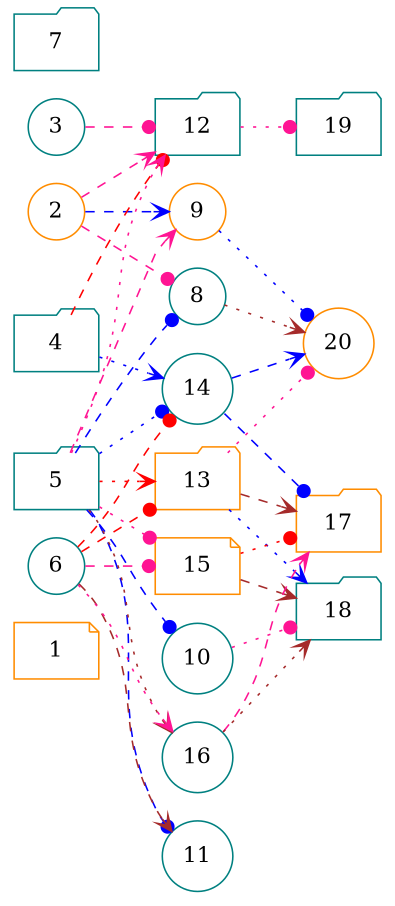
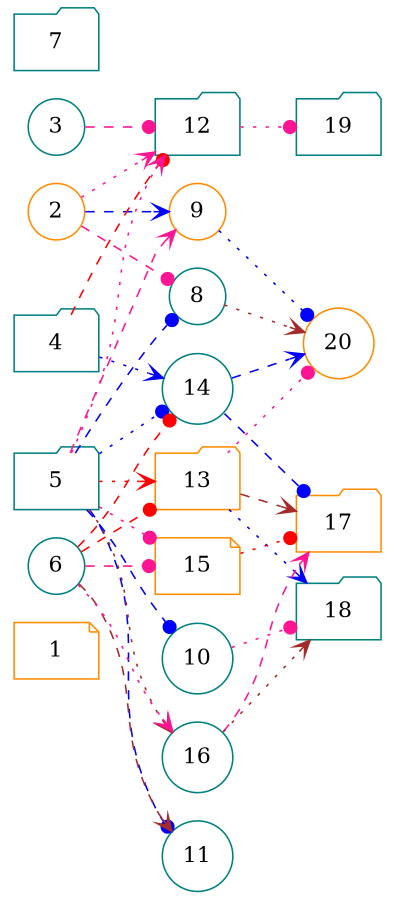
  digraph {
    rankdir=LR
    node [alpha=0.13 color=teal shape=circle]
    edge [arrowhead=dot color=deeppink style=dashed]
    1 [alpha=0.08 color=darkorange expect_size=34618081187725312000 shape=note]
    2 [alpha=0.05 color=darkorange expect_size=271899432814727135232]
    8 [alpha=0.18 expect_size=3179058994061337]
    9 [alpha=0.18 color=darkorange expect_size=8732726356761558]
    12 [alpha=0.09 expect_size=197477880999968768000 shape=folder]
    20 [alpha=0.12 color=darkorange expect_size=960598915093411]
    19 [alpha=0.18 expect_size=393993889981136896 shape=folder]
    3 [alpha=0.12 expect_size=238006829056000000000]
    4 [alpha=0.04 expect_size=231419960823977607168 shape=folder]
    14 [alpha=0.20 expect_size=101108745193139232]
    17 [alpha=0.14 color=darkorange expect_size=19744206720998 shape=folder]
    5 [expect_size=216932269074351648 shape=folder]
    10 [expect_size=1685453582928397]
    11 [alpha=0.07 expect_size=104499473467900000]
    13 [color=darkorange expect_size=83737694341968320 shape=folder]
    15 [alpha=0.19 color=darkorange expect_size=38427480316125904896 shape=note]
    16 [alpha=0.09 expect_size=3294942080313292]
    18 [expect_size=30761518067525248 shape=folder]
    6 [alpha=0.08 expect_size=12091048170553868288]
    7 [alpha=0.10 expect_size=6093504690389613 shape=folder]
    2 -> 8
    2 -> 9 [arrowhead=vee color=blue]
-   2 -> 12 [arrowhead=vee]
+   2 -> 12 [arrowhead=vee style=dotted]
    8 -> 20 [arrowhead=vee color=brown style=dotted]
    9 -> 20 [color=blue style=dotted]
    12 -> 19 [style=dotted]
    3 -> 12
    4 -> 12 [color=red]
    4 -> 14 [arrowhead=vee color=blue style=dotted]
    14 -> 20 [arrowhead=vee color=blue]
    14 -> 17 [color=blue]
    5 -> 8 [color=blue]
    5 -> 9 [arrowhead=vee]
    5 -> 12 [arrowhead=vee style=dotted]
    5 -> 14 [color=blue style=dotted]
    5 -> 10 [color=blue]
    5 -> 11 [color=blue]
    5 -> 13 [arrowhead=vee color=red style=dotted]
    5 -> 15 [style=dotted]
    5 -> 16 [arrowhead=vee color=brown style=dotted]
    10 -> 18 [style=dotted]
    13 -> 20 [style=dotted]
    13 -> 17 [arrowhead=vee color=brown]
    13 -> 18 [arrowhead=vee color=blue style=dotted]
    15 -> 17 [color=red style=dotted]
-   15 -> 18 [arrowhead=vee color=brown]
    16 -> 17 [arrowhead=vee]
    16 -> 18 [arrowhead=vee color=brown style=dotted]
    6 -> 14 [color=red]
    6 -> 11 [arrowhead=vee color=brown]
    6 -> 13 [color=red]
    6 -> 15
    6 -> 16 [arrowhead=vee style=dotted]
  }
